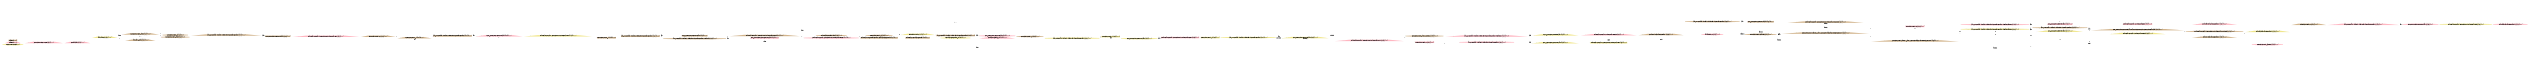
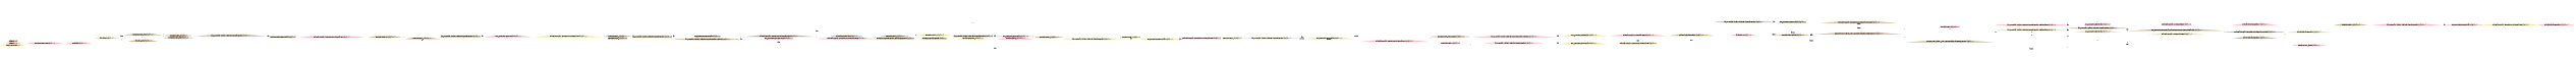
  digraph {
    rankdir=LR
    node [fillcolor=tan shape=trapezium style=filled]
    edge [color=darkgreen style=dotted]
    n1 [fillcolor=lightpink label="response = segmentCompletionMgr.segmentConsumed(params)@@@45@@@['0', '0', '1']" shape=octagon]
    n2 [fillcolor=khaki label="Assert.assertEquals(response.getStatus(),SegmentCompletionProtocol.ControllerResponseStatus.KEEP)@@@46@@@['0', '0', '1']" shape=octagon]
    n3 [fillcolor=lightpink label="Assert.assertFalse(fsmMap.containsKey(segmentNameStr))@@@47@@@['0', '0', '1']" shape=octagon]
    n4 [label="params = new Request.Params().withInstanceId(s3).withOffset(s3Offset).withSegmentName(segmentNameStr).withReason(reason)@@@15@@@['0', '0', '1']" shape=octagon]
    n5 [fillcolor=lightpink label="response = segmentCompletionMgr.segmentStoppedConsuming(params)@@@16@@@['0', '0', '1']" shape=folder]
    n6 [fillcolor=lightpink label="Assert.assertEquals(response.getStatus(),SegmentCompletionProtocol.ControllerResponseStatus.PROCESSED)@@@17@@@['0', '0', '1']" shape=octagon]
    n7 [label="segmentCompletionMgr._seconds = startTime@@@6@@@['0', '1', '0']" shape=octagon]
    n8 [label="params = new Request.Params().withInstanceId(s1).withOffset(s1Offset).withSegmentName(segmentNameStr)@@@7@@@['1', '1', '1']"]
    n9 [label="response = segmentCompletionMgr.segmentConsumed(params)@@@8@@@['1', '1', '1']" shape=folder]
    n10 [label="segmentCompletionMgr._seconds += 1@@@10@@@['0', '1', '0']"]
    n11 [label="params = new Request.Params().withInstanceId(s2).withOffset(s2Offset).withSegmentName(segmentNameStr)@@@11@@@['1', '1', '1']" shape=folder]
    n12 [fillcolor=lightpink label="response = segmentCompletionMgr.segmentConsumed(params)@@@12@@@['1', '1', '1']"]
    n13 [fillcolor=lightpink label="response = segmentCompletionMgr.segmentConsumed(params)@@@21@@@['1', '1', '0']" shape=octagon]
    n14 [label="segmentCompletionMgr._secconds += 1@@@22@@@['1', '1', '1']" shape=octagon]
    n15 [fillcolor=khaki label="params = new Request.Params().withInstanceId(s1).withOffset(s1Offset).withSegmentName(segmentNameStr)@@@23@@@['1', '0', '1']" shape=octagon]
    n16 [fillcolor=khaki label="segmentCompletionMgr._seconds += 1@@@23@@@['0', '1', '0']" shape=folder]
    n17 [fillcolor=khaki label="response = segmentCompletionMgr.segmentConsumed(params)@@@28@@@['1', '1', '1']"]
    n18 [fillcolor=lightpink label="Assert.assertEquals(response.getStatus(),SegmentCompletionProtocol.ControllerResponseStatus.COMMIT)@@@29@@@['1', '0', '1']"]
    n19 [label="segmentCompletionMgr._seconds = startTime + commitTimeSec - 1@@@29@@@['0', '1', '0']" shape=octagon]
    n20 [fillcolor=lightpink label="segmentCompletionMgr._secconds += 1@@@30@@@['0', '0', '1']" shape=folder]
    n21 [fillcolor=lightpink label="params = new Request.Params().withInstanceId(s2).withOffset(s2Offset).withSegmentName(segmentNameStr).withExtraTimeSec(20)@@@30@@@['1', '1', '0']"]
    n22 [label="segmentCompletionMgr._secconds + leaseTimeSec <= startTime + SegmentCompletionManager.getMaxCommitTimeForAllSegmentsSeconds()@@@35@@@['1', '0', '0']"]
    n23 [fillcolor=khaki label="response = segmentCompletionMgr.segmentConsumed(params)@@@32@@@['0', '0', '1']"]
    n24 [label="segmentCompletionMgr._seconds + leaseTimeSec <= startTime + SegmentCompletionManager.getMaxCommitTimeForAllSegmentsSeconds()@@@35@@@['0', '1', '0']"]
    n25 [fillcolor=khaki label="Assert.assertEquals(response.getStatus(),ControllerResponseStatus.PROCESSED)@@@38@@@['1', '1', '0']"]
    n26 [fillcolor=lightpink label="params = new Request.Params().withInstanceId(s2).withOffset(s2Offset).withSegmentName(segmentNameStr).withExtraTimeSec(leaseTimeSec)@@@42@@@['1', '1', '0']" shape=octagon]
    n27 [fillcolor=khaki label="params = new Request.Params().withInstanceId(s2).withOffset(s2Offset).withSegmentName(segmentNameStr).withExtraTimeSec(leaseTimeSec)@@@36@@@['1', '1', '0']" shape=octagon]
    n28 [label="Assert.assertTrue((fsmMap.containsKey(segmentNameStr)))@@@39@@@['1', '1', '0']"]
    n29 [fillcolor=khaki label="response = segmentCompletionMgr.extendBuildTime(params)@@@37@@@['1', '1', '0']"]
    n30 [fillcolor=lightpink label="segmentCompletionMgr._seconds += leaseTimeSec@@@40@@@['0', '1', '0']" shape=octagon]
    n31 [label="Assert.assertEquals(response.getStatus(),SegmentCompletionProtocol.ControllerResponseStatus.COMMIT_SUCCESS)@@@41@@@['0', '0', '1']" shape=octagon]
    n32 [fillcolor=lightpink label="response = segmentCompletionMgr.extendBuildTime(params)@@@43@@@['1', '1', '0']" shape=folder]
    n33 [label="params = new Request.Params().withInstanceId(s2).withOffset(s2Offset).withSegmentName(segmentNameStr)@@@39@@@['0', '0', '1']" shape=octagon]
    n34 [label="segmentCompletionMgr._secconds += leaseTimeSec@@@40@@@['1', '0', '0']" shape=octagon]
    n35 [fillcolor=khaki label="Assert.assertFalse(fsmMap.containsKey(segmentNameStr))@@@42@@@['0', '0', '1']"]
    n36 [label="response = segmentCompletionMgr.segmentCommitEnd(params,true,false,CommittingSegmentDescriptor.fromSegmentCompletionReqParams(params))@@@40@@@['0', '0', '1']"]
    n37 [fillcolor=khaki label="segmentCompletionMgr._secconds += 1@@@26@@@['1', '1', '1']" shape=folder]
    n38 [fillcolor=khaki label="params = new Request.Params().withInstanceId(s2).withOffset(s2Offset).withSegmentName(segmentNameStr)@@@27@@@['1', '1', '1']" shape=octagon]
    n39 [label="testLeaseTooLong['1', '0', '0']" shape=folder]
    n40 [fillcolor=lightpink label="SegmentCompletionProtocol.Response response@@@3@@@['1', '1', '1']"]
    n41 [fillcolor=lightpink label="Request.Params params@@@4@@@['1', '1', '1']"]
    n42 [fillcolor=lightpink label="params = new Request.Params().withInstanceId(s3).withOffset(s2Offset).withSegmentName(segmentNameStr)@@@31@@@['0', '0', '1']" shape=octagon]
    n43 [fillcolor=khaki label="response = segmentCompletionMgr.extendBuildTime(params)@@@31@@@['1', '1', '0']"]
    n44 [fillcolor=lightpink label="segmentCompletionMgr._secconds += 5@@@38@@@['0', '0', '1']" shape=folder]
    n45 [fillcolor=khaki label="Assert.assertEquals(response.getStatus(),SegmentCompletionProtocol.ControllerResponseStatus.HOLD)@@@33@@@['0', '0', '1']" shape=folder]
    n46 [label="segmentCompletionMgr._secconds += 1@@@43@@@['0', '0', '1']"]
    n47 [fillcolor=lightpink label="params = new Request.Params().withInstanceId(s1).withOffset(s2Offset).withSegmentName(segmentNameStr)@@@44@@@['0', '0', '1']"]
    n48 [fillcolor=khaki label="segmentManager._stoppedSegmentName = null@@@20@@@['0', '0', '1']" shape=octagon]
    n49 [fillcolor=lightpink label="segmentManager._stoppedInstance = null@@@21@@@['0', '0', '1']"]
    n50 [fillcolor=khaki label="final long startTime = 5@@@5@@@['1', '1', '0']"]
    n51 [label="segmentCompletionMgr._secconds = startTime@@@6@@@['1', '0', '0']"]
    n52 [label="final String reason = \"IAmLazy\"@@@5@@@['0', '0', '1']"]
    n53 [label="segmentCompletionMgr._secconds = 5@@@6@@@['0', '0', '1']" shape=octagon]
    n54 [fillcolor=lightpink label="testLeaseTooLong['0', '1', '0']"]
    n55 [fillcolor=lightpink label="Assert.assertEquals(response.getStatus(),SegmentCompletionProtocol.ControllerResponseStatus.HOLD)@@@9@@@['1', '1', '1']"]
    n56 [label="segmentCompletionMgr._secconds += 1@@@10@@@['1', '0', '1']"]
    n57 [fillcolor=khaki label="Assert.assertEquals(response.getStatus(),SegmentCompletionProtocol.ControllerResponseStatus.HOLD)@@@13@@@['1', '1', '1']"]
+   n58 [label="segmentCompletionMgr._seconds += 1@@@14@@@['0', '1', '0']" shape=octagon]
    n59 [label="segmentCompletionMgr._secconds += 1@@@14@@@['1', '0', '1']" shape=folder]
    n60 [fillcolor=khaki label="response = segmentCompletionMgr.segmentConsumed(params)@@@24@@@['1', '1', '1']" shape=octagon]
    n61 [fillcolor=lightpink label="Assert.assertEquals(response.getStatus(),SegmentCompletionProtocol.ControllerResponseStatus.CATCH_UP)@@@25@@@['1', '1', '1']" shape=folder]
    n62 [label="params = new Request.Params().withInstanceId(s3).withOffset(s3Offset).withSegmentName(segmentNameStr)@@@15@@@['1', '1', '0']" shape=folder]
    n63 [label="response = segmentCompletionMgr.segmentConsumed(params)@@@16@@@['1', '1', '0']" shape=folder]
    n64 [label="Assert.assertEquals(response.getStatus(),SegmentCompletionProtocol.ControllerResponseStatus.CATCH_UP)@@@17@@@['1', '1', '0']"]
    n65 [label="Assert.assertEquals(response.getOffset(),s2Offset)@@@18@@@['1', '1', '0']" shape=octagon]
    n66 [label="segmentCompletionMgr._secconds += 1@@@19@@@['1', '0', '0']" shape=octagon]
    n67 [fillcolor=khaki label="segmentCompletionMgr._seconds += 1@@@19@@@['0', '1', '0']"]
    n68 [label="Assert.assertEquals(new LLCSegmentName(segmentNameStr),segmentManager._stoppedSegmentName)@@@18@@@['0', '0', '1']" shape=folder]
    n69 [fillcolor=lightpink label="Assert.assertEquals(response.getStatus(),ControllerResponseStatus.FAILED)@@@44@@@['1', '1', '0']" shape=folder]
    n70 [label="params = new Request.Params().withInstanceId(s2).withOffset(s2Offset).withSegmentName(segmentNameStr)@@@35@@@['0', '0', '1']" shape=octagon]
    n71 [label="response = segmentCompletionMgr.segmentCommitStart(params)@@@36@@@['0', '0', '1']" shape=folder]
    n72 [label="Assert.assertEquals(response.getStatus(),SegmentCompletionProtocol.ControllerResponseStatus.COMMIT_CONTINUE)@@@37@@@['0', '0', '1']"]
    n73 [fillcolor=lightpink label="final int leaseTimeSec = 20@@@34@@@['1', '1', '0']" shape=octagon]
    n74 [label="params = new Request.Params().withInstanceId(s1).withOffset(s1Offset).withSegmentName(segmentNameStr)@@@20@@@['1', '1', '0']" shape=folder]
    n75 [fillcolor=khaki label="testStoppedConsumeDuringCompletion['0', '0', '1']" shape=octagon]
    n76 [fillcolor=lightpink label="Assert.assertEquals(response.getStatus(),ControllerResponseStatus.PROCESSED)@@@32@@@['1', '1', '0']"]
    n77 [label="Assert.assertTrue((fsmMap.containsKey(segmentNameStr)))@@@33@@@['1', '1', '0']"]
    n78 [label="Assert.assertEquals(s3,segmentManager._stoppedInstance)@@@19@@@['0', '0', '1']" shape=folder]
    n79 [fillcolor=lightpink label="Assert.assertFalse((fsmMap.containsKey(segmentNameStr)))@@@45@@@['1', '1', '0']"]
    n1 -> n2 [style=dashed]
    n2 -> n3 [color=gray40]
    n4 -> n5 [label=params style=dashed]
    n4 -> n5 [color=purple style=dashed]
    n5 -> n6 [color=gray40 style=dashed]
    n6 -> n68 [color=purple]
    n7 -> n8 [style=dashed]
    n8 -> n9 [label=params style=dashed]
    n8 -> n9
    n9 -> n55 [color=purple]
    n10 -> n11 [color=purple]
    n11 -> n12 [label=params]
    n11 -> n12
    n12 -> n57 [style=dashed]
    n13 -> n14 [style=dashed]
    n14 -> n15 [style=dashed]
    n14 -> n16 [color=purple style=dashed]
    n15 -> n16 [label=0]
    n15 -> n60 [color=purple style=dashed]
    n15 -> n60 [label=params]
    n16 -> n60 [color=gray40]
    n17 -> n18
    n17 -> n19 [style=dashed]
    n18 -> n19 [color=gray40 label=0 style=dashed]
    n18 -> n20 [style=dashed]
    n18 -> n21 [color=gray40]
    n18 -> n22 [color=gray40 label=_secconds]
    n18 -> n23 [label=0]
    n19 -> n21 [style=dashed]
    n19 -> n24 [color=gray40 label=_seconds]
    n20 -> n42 [color=gray40 style=dashed]
    n21 -> n43 [color=purple label=params]
    n21 -> n43 [color=purple style=dashed]
    n22 -> n24 [color=gray40 label=0 style=dashed]
    n22 -> n25 [color=purple label=true style=dashed]
    n22 -> n26
    n22 -> n27 [label=true style=dashed]
    n22 -> n27
    n22 -> n28 [label=true]
    n22 -> n29 [color=purple label=true style=dashed]
    n22 -> n34 [color=purple label=true style=dashed]
    n22 -> n44 [color=purple label=0 style=dashed]
    n23 -> n45 [style=dashed]
    n24 -> n25 [color=gray40 label=true]
    n24 -> n26 [color=gray40 style=dashed]
    n24 -> n27 [color=purple label=true]
    n24 -> n27 [color=purple style=dashed]
    n24 -> n28 [color=purple label=true]
    n24 -> n29 [color=purple label=true style=dashed]
    n24 -> n30 [color=purple label=true]
    n25 -> n28 [color=purple]
    n25 -> n31 [color=purple label=0]
    n26 -> n32 [label=params style=dashed]
    n26 -> n32 [color=gray40]
    n27 -> n29 [label=params style=dashed]
    n27 -> n29 [color=gray40]
    n27 -> n33 [label=0]
    n28 -> n30 [color=purple style=dashed]
    n28 -> n34 [style=dashed]
    n28 -> n35 [label=0 style=dashed]
    n29 -> n25 [color=gray40 style=dashed]
    n29 -> n36 [color=gray40 label=0]
    n30 -> n24 [label=_seconds]
    n30 -> n24 [style=dashed]
    n31 -> n35
    n32 -> n69 [color=gray40]
    n33 -> n36 [color=gray40 label=params]
    n33 -> n36 [color=gray40 style=dashed]
    n34 -> n22 [color=gray40 style=dashed]
    n34 -> n22 [label=_secconds style=dashed]
    n34 -> n30 [color=purple label=0]
    n34 -> n46 [label=0]
    n35 -> n46
    n36 -> n31 [color=purple style=dashed]
    n37 -> n38
    n38 -> n17 [style=dashed]
    n38 -> n17 [label=commitTimeSec]
    n38 -> n17 [color=gray40 label=params]
    n38 -> n18 [color=gray40 label=commitTimeSec]
    n38 -> n19 [label=commitTimeSec]
    n39 -> n40 [color=gray40 style=dashed]
    n40 -> n41 [color=purple style=dashed]
    n41 -> n50 [color=gray40]
    n41 -> n52 [color=gray40 style=dashed]
    n42 -> n23 [label=params style=dashed]
    n42 -> n23 [color=gray40 style=dashed]
    n43 -> n76 [color=gray40]
    n44 -> n33 [color=gray40 style=dashed]
    n46 -> n47 [color=purple style=dashed]
    n47 -> n1 [style=dashed]
    n47 -> n1 [label=params style=dashed]
    n48 -> n49 [color=purple style=dashed]
    n49 -> n14 [color=purple]
    n50 -> n7 [color=purple label=startTime]
    n50 -> n7 [color=purple]
    n50 -> n18 [color=gray40 label=startTime]
    n50 -> n19 [color=gray40 label=startTime]
    n50 -> n22 [color=purple label=startTime]
    n50 -> n24 [color=gray40 label=startTime style=dashed]
    n50 -> n51 [color=purple label=startTime]
    n50 -> n51 [color=purple style=dashed]
    n50 -> n52 [color=gray40 label=0]
    n51 -> n7 [color=gray40 label=0]
    n51 -> n8 [style=dashed]
    n51 -> n53 [color=gray40 label=0 style=dashed]
    n52 -> n4 [color=gray40 label=reason style=dashed]
    n52 -> n53 [color=gray40]
    n53 -> n8 [color=purple style=dashed]
    n54 -> n40
    n55 -> n10 [color=gray40]
    n55 -> n56 [color=gray40]
    n56 -> n10 [color=gray40 label=0 style=dashed]
    n56 -> n11 [color=purple]
+   n57 -> n58
    n57 -> n59 [color=purple style=dashed]
+   n58 -> n62 [color=gray40]
    n59 -> n4 [color=gray40 style=dashed]
    n59 -> n10 [color=purple label=0]
    n59 -> n62 [style=dashed]
    n60 -> n61 [color=purple label=params]
    n60 -> n61
    n61 -> n37 [color=purple]
    n62 -> n4 [label=0]
    n62 -> n63 [color=purple]
    n62 -> n63 [color=gray40 label=params]
    n63 -> n5 [color=gray40 label=0 style=dashed]
    n63 -> n64 [color=gray40 style=dashed]
    n64 -> n6 [label=0 style=dashed]
    n64 -> n65 [color=purple]
    n65 -> n66 [style=dashed]
    n65 -> n67 [color=gray40]
    n65 -> n68 [color=purple label=0]
    n66 -> n67 [color=gray40 label=true]
    n66 -> n74 [color=purple style=dashed]
    n67 -> n74 [style=dashed]
    n68 -> n78 [color=gray40 style=dashed]
    n69 -> n79 [color=gray40 style=dashed]
    n70 -> n71 [color=purple label=params]
    n70 -> n71 [color=purple]
    n71 -> n72 [color=gray40]
    n72 -> n44 [color=gray40 style=dashed]
    n73 -> n22 [color=gray40 style=dashed]
    n73 -> n22 [label=leaseTimeSec style=dashed]
    n73 -> n24 [color=gray40]
    n73 -> n24 [label=leaseTimeSec style=dashed]
    n73 -> n26 [label=leaseTimeSec]
    n73 -> n27 [label=leaseTimeSec]
    n73 -> n30 [color=gray40 label=leaseTimeSec style=dashed]
    n73 -> n34 [label=leaseTimeSec]
    n74 -> n13 [style=dashed]
    n74 -> n13 [label=params]
    n75 -> n40 [color=gray40 style=dashed]
    n76 -> n77
    n77 -> n73 [color=gray40 style=dashed]
    n78 -> n48 [color=gray40 style=dashed]
  }
